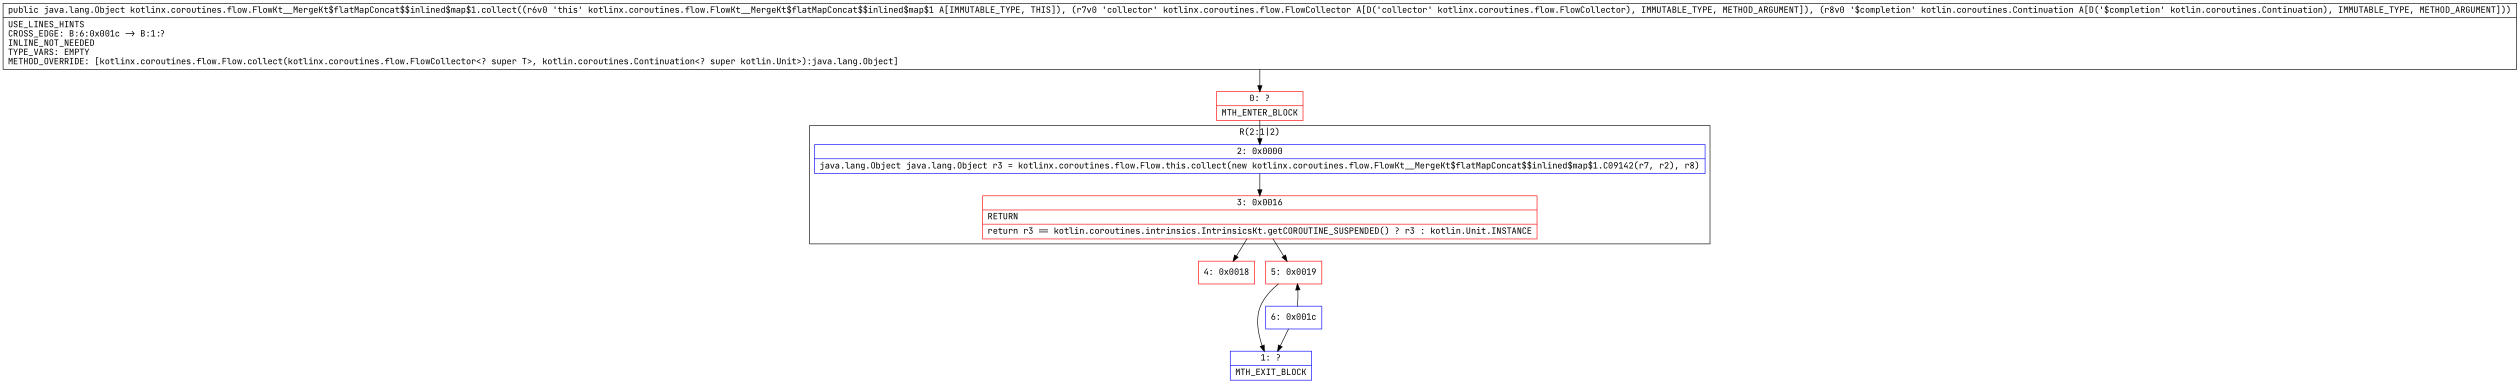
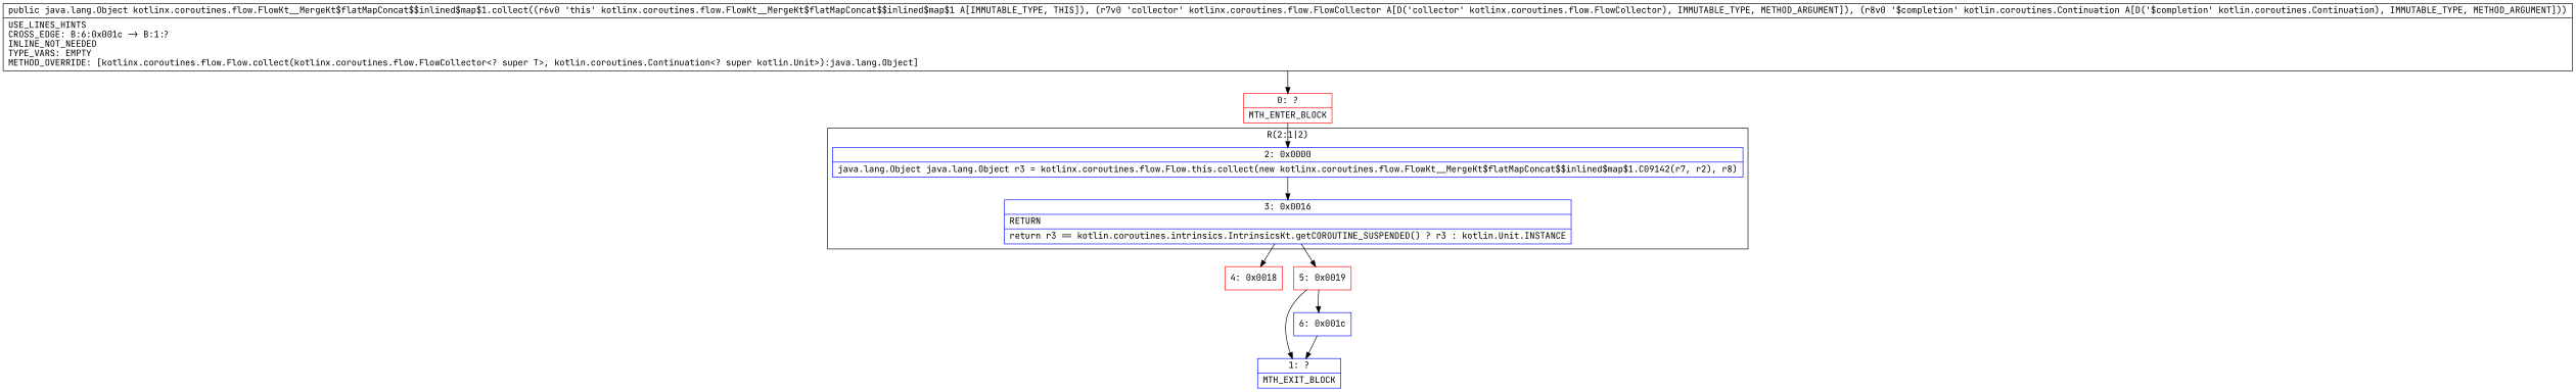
  digraph {
    fontname="JetBrains Mono"
    node [color=blue fontname="JetBrains Mono" shape=record]
    edge [fontname="JetBrains Mono"]
    n1 [label="{2\:\ 0x0000|java.lang.Object java.lang.Object r3 = kotlinx.coroutines.flow.Flow.this.collect(new kotlinx.coroutines.flow.FlowKt__MergeKt$flatMapConcat$$inlined$map$1.C09142(r7, r2), r8)\l}"]
-   n2 [color=red label="{3\:\ 0x0016|RETURN\l|return r3 == kotlin.coroutines.intrinsics.IntrinsicsKt.getCOROUTINE_SUSPENDED() ? r3 : kotlin.Unit.INSTANCE\l}"]
+   n2 [label="{3\:\ 0x0016|RETURN\l|return r3 == kotlin.coroutines.intrinsics.IntrinsicsKt.getCOROUTINE_SUSPENDED() ? r3 : kotlin.Unit.INSTANCE\l}"]
    n3 [color=red label="{4\:\ 0x0018}"]
    n4 [color=red label="{5\:\ 0x0019}"]
    n5 [label="{1\:\ ?|MTH_EXIT_BLOCK\l}"]
    n6 [label="{6\:\ 0x001c}"]
    n7 [color=red label="{0\:\ ?|MTH_ENTER_BLOCK\l}"]
    n8 [label="{public java.lang.Object kotlinx.coroutines.flow.FlowKt__MergeKt$flatMapConcat$$inlined$map$1.collect((r6v0 'this' kotlinx.coroutines.flow.FlowKt__MergeKt$flatMapConcat$$inlined$map$1 A[IMMUTABLE_TYPE, THIS]), (r7v0 'collector' kotlinx.coroutines.flow.FlowCollector A[D('collector' kotlinx.coroutines.flow.FlowCollector), IMMUTABLE_TYPE, METHOD_ARGUMENT]), (r8v0 '$completion' kotlin.coroutines.Continuation A[D('$completion' kotlin.coroutines.Continuation), IMMUTABLE_TYPE, METHOD_ARGUMENT]))  | USE_LINES_HINTS\lCROSS_EDGE: B:6:0x001c \-\> B:1:?\lINLINE_NOT_NEEDED\lTYPE_VARS: EMPTY\lMETHOD_OVERRIDE: [kotlinx.coroutines.flow.Flow.collect(kotlinx.coroutines.flow.FlowCollector\<? super T\>, kotlin.coroutines.Continuation\<? super kotlin.Unit\>):java.lang.Object]\l}" color=""]
    subgraph cluster_1 {
      label="R(2:1|2)"
      n1
      n2
    }
    n1 -> n2
    n2 -> n3
    n2 -> n4
    n4 -> n5
-   n6 -> n4
+   n4 -> n6
    n6 -> n5
    n7 -> n1
    n8 -> n7
  }
